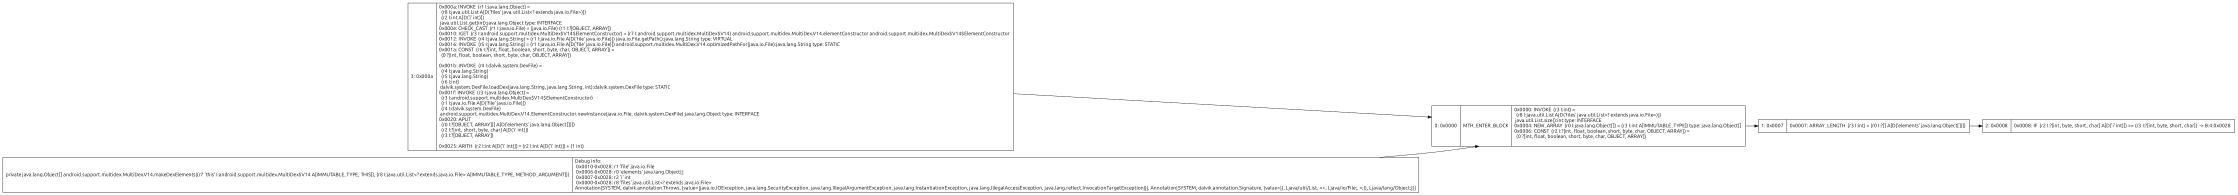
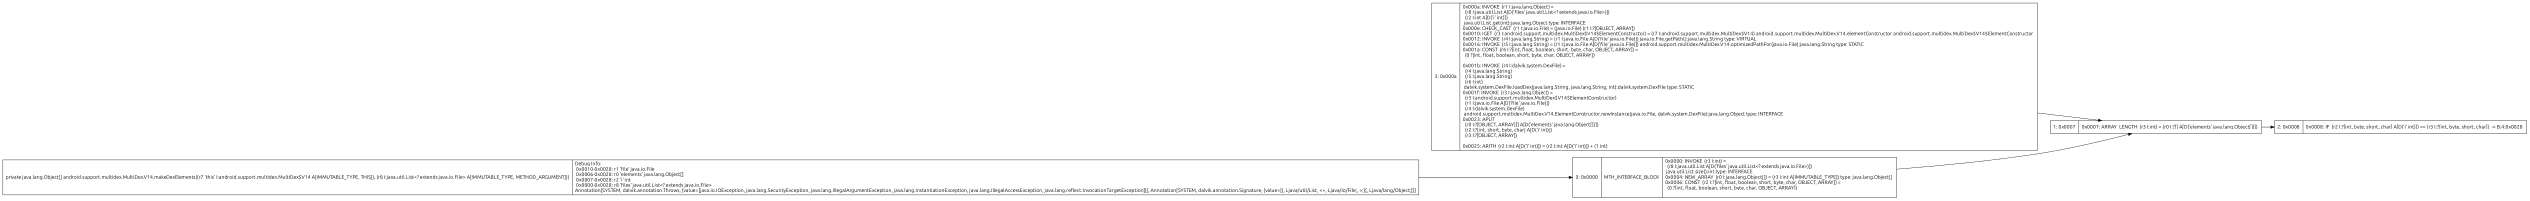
  digraph {
    fontname=Ubuntu
    rankdir=LR
    node [fontname=Ubuntu shape=record]
    edge [fontname=Ubuntu]
-   n1 [label="{0\:\ 0x0000|MTH_ENTER_BLOCK\l|0x0000: INVOKE  (r3 I:int) = \l  (r8 I:java.util.List A[D('files' java.util.List\<? extends java.io.File\>)])\l java.util.List.size():int type: INTERFACE \l0x0004: NEW_ARRAY  (r0 I:java.lang.Object[]) = (r3 I:int A[IMMUTABLE_TYPE]) type: java.lang.Object[] \l0x0006: CONST  (r2 I:?[int, float, boolean, short, byte, char, OBJECT, ARRAY]) = \l  (0 ?[int, float, boolean, short, byte, char, OBJECT, ARRAY])\l \l}"]
+   n1 [label="{0\:\ 0x0000|MTH_INTERFACE_BLOCK\l|0x0000: INVOKE  (r3 I:int) = \l  (r8 I:java.util.List A[D('files' java.util.List\<? extends java.io.File\>)])\l java.util.List.size():int type: INTERFACE \l0x0004: NEW_ARRAY  (r0 I:java.lang.Object[]) = (r3 I:int A[IMMUTABLE_TYPE]) type: java.lang.Object[] \l0x0006: CONST  (r2 I:?[int, float, boolean, short, byte, char, OBJECT, ARRAY]) = \l  (0 ?[int, float, boolean, short, byte, char, OBJECT, ARRAY])\l \l}"]
    n2 [label="{1\:\ 0x0007|0x0007: ARRAY_LENGTH  (r3 I:int) = (r0 I:?[] A[D('elements' java.lang.Object[])]) \l}"]
    n3 [label="{2\:\ 0x0008|0x0008: IF  (r2 I:?[int, byte, short, char] A[D('i' int)]) \>= (r3 I:?[int, byte, short, char])  \-\> B:4:0x0028 \l}"]
-   n4 [label="{3\:\ 0x000a|0x000a: INVOKE  (r1 I:java.lang.Object) = \l  (r8 I:java.util.List A[D('files' java.util.List\<? extends java.io.File\>)])\l  (r2 I:int A[D('i' int)])\l java.util.List.get(int):java.lang.Object type: INTERFACE \l0x000e: CHECK_CAST  (r1 I:java.io.File) = (java.io.File) (r1 I:?[OBJECT, ARRAY]) \l0x0010: IGET  (r3 I:android.support.multidex.MultiDex$V14$ElementConstructor) = (r7 I:android.support.multidex.MultiDex$V14) android.support.multidex.MultiDex.V14.elementConstructor android.support.multidex.MultiDex$V14$ElementConstructor \l0x0012: INVOKE  (r4 I:java.lang.String) = (r1 I:java.io.File A[D('file' java.io.File)]) java.io.File.getPath():java.lang.String type: VIRTUAL \l0x0016: INVOKE  (r5 I:java.lang.String) = (r1 I:java.io.File A[D('file' java.io.File)]) android.support.multidex.MultiDex.V14.optimizedPathFor(java.io.File):java.lang.String type: STATIC \l0x001a: CONST  (r6 I:?[int, float, boolean, short, byte, char, OBJECT, ARRAY]) = \l  (0 ?[int, float, boolean, short, byte, char, OBJECT, ARRAY])\l \l0x001b: INVOKE  (r4 I:dalvik.system.DexFile) = \l  (r4 I:java.lang.String)\l  (r5 I:java.lang.String)\l  (r6 I:int)\l dalvik.system.DexFile.loadDex(java.lang.String, java.lang.String, int):dalvik.system.DexFile type: STATIC \l0x001f: INVOKE  (r3 I:java.lang.Object) = \l  (r3 I:android.support.multidex.MultiDex$V14$ElementConstructor)\l  (r1 I:java.io.File A[D('file' java.io.File)])\l  (r4 I:dalvik.system.DexFile)\l android.support.multidex.MultiDex.V14.ElementConstructor.newInstance(java.io.File, dalvik.system.DexFile):java.lang.Object type: INTERFACE \l0x0020: APUT  \l  (r0 I:?[OBJECT, ARRAY][] A[D('elements' java.lang.Object[])])\l  (r2 I:?[int, short, byte, char] A[D('i' int)])\l  (r3 I:?[OBJECT, ARRAY])\l \l0x0025: ARITH  (r2 I:int A[D('i' int)]) = (r2 I:int A[D('i' int)]) + (1 int) \l}"]
+   n4 [label="{3\:\ 0x000a|0x000a: INVOKE  (r1 I:java.lang.Object) = \l  (r8 I:java.util.List A[D('files' java.util.List\<? extends java.io.File\>)])\l  (r2 I:int A[D('i' int)])\l java.util.List.get(int):java.lang.Object type: INTERFACE \l0x000e: CHECK_CAST  (r1 I:java.io.File) = (java.io.File) (r1 I:?[OBJECT, ARRAY]) \l0x0010: IGET  (r3 I:android.support.multidex.MultiDex$V14$ElementConstructor) = (r7 I:android.support.multidex.MultiDex$V14) android.support.multidex.MultiDex.V14.elementConstructor android.support.multidex.MultiDex$V14$ElementConstructor \l0x0012: INVOKE  (r4 I:java.lang.String) = (r1 I:java.io.File A[D('file' java.io.File)]) java.io.File.getPath():java.lang.String type: VIRTUAL \l0x0016: INVOKE  (r5 I:java.lang.String) = (r1 I:java.io.File A[D('file' java.io.File)]) android.support.multidex.MultiDex.V14.optimizedPathFor(java.io.File):java.lang.String type: STATIC \l0x001a: CONST  (r6 I:?[int, float, boolean, short, byte, char, OBJECT, ARRAY]) = \l  (0 ?[int, float, boolean, short, byte, char, OBJECT, ARRAY])\l \l0x001b: INVOKE  (r4 I:dalvik.system.DexFile) = \l  (r4 I:java.lang.String)\l  (r5 I:java.lang.String)\l  (r6 I:int)\l dalvik.system.DexFile.loadDex(java.lang.String, java.lang.String, int):dalvik.system.DexFile type: STATIC \l0x001f: INVOKE  (r3 I:java.lang.Object) = \l  (r3 I:android.support.multidex.MultiDex$V14$ElementConstructor)\l  (r1 I:java.io.File A[D('file' java.io.File)])\l  (r4 I:dalvik.system.DexFile)\l android.support.multidex.MultiDex.V14.ElementConstructor.newInstance(java.io.File, dalvik.system.DexFile):java.lang.Object type: INTERFACE \l0x0023: APUT  \l  (r0 I:?[OBJECT, ARRAY][] A[D('elements' java.lang.Object[])])\l  (r2 I:?[int, short, byte, char] A[D('i' int)])\l  (r3 I:?[OBJECT, ARRAY])\l \l0x0025: ARITH  (r2 I:int A[D('i' int)]) = (r2 I:int A[D('i' int)]) + (1 int) \l}"]
    n5 [label="{private java.lang.Object[] android.support.multidex.MultiDex.V14.makeDexElements((r7 'this' I:android.support.multidex.MultiDex$V14 A[IMMUTABLE_TYPE, THIS]), (r8 I:java.util.List\<? extends java.io.File\> A[IMMUTABLE_TYPE, METHOD_ARGUMENT]))  | Debug Info:\l  0x0010\-0x0028: r1 'file' java.io.File\l  0x0006\-0x0028: r0 'elements' java.lang.Object[]\l  0x0007\-0x0028: r2 'i' int\l  0x0000\-0x0028: r8 'files' java.util.List\<? extends java.io.File\>\lAnnotation[SYSTEM, dalvik.annotation.Throws, \{value=[java.io.IOException, java.lang.SecurityException, java.lang.IllegalArgumentException, java.lang.InstantiationException, java.lang.IllegalAccessException, java.lang.reflect.InvocationTargetException]\}], Annotation[SYSTEM, dalvik.annotation.Signature, \{value=[(, Ljava\/util\/List, \<+, Ljava\/io\/File;, \>;)[, Ljava\/lang\/Object;]\}]\l}"]
    n1 -> n2
    n2 -> n3
-   n4 -> n1
+   n4 -> n2
    n5 -> n1
  }
